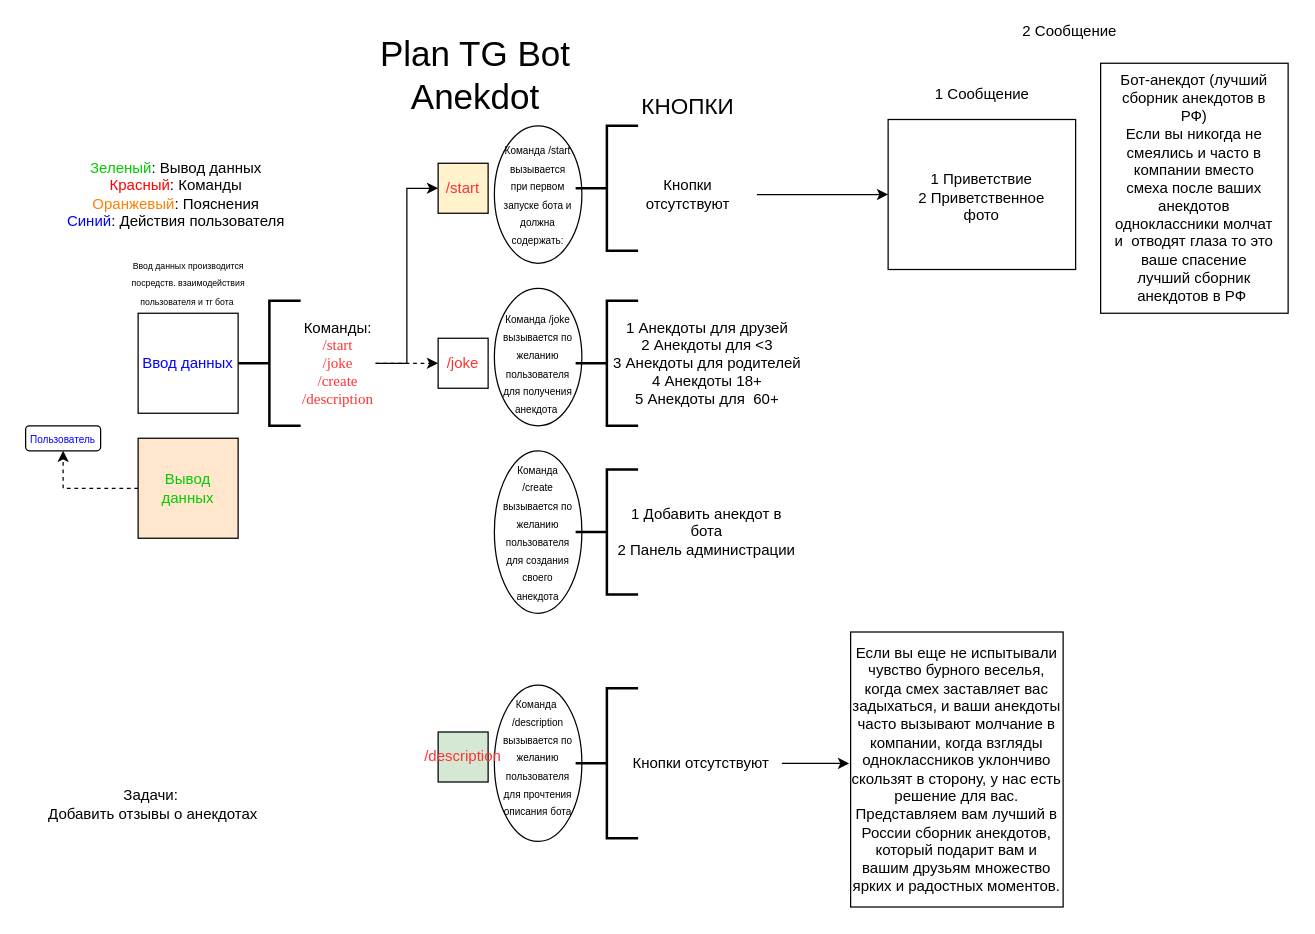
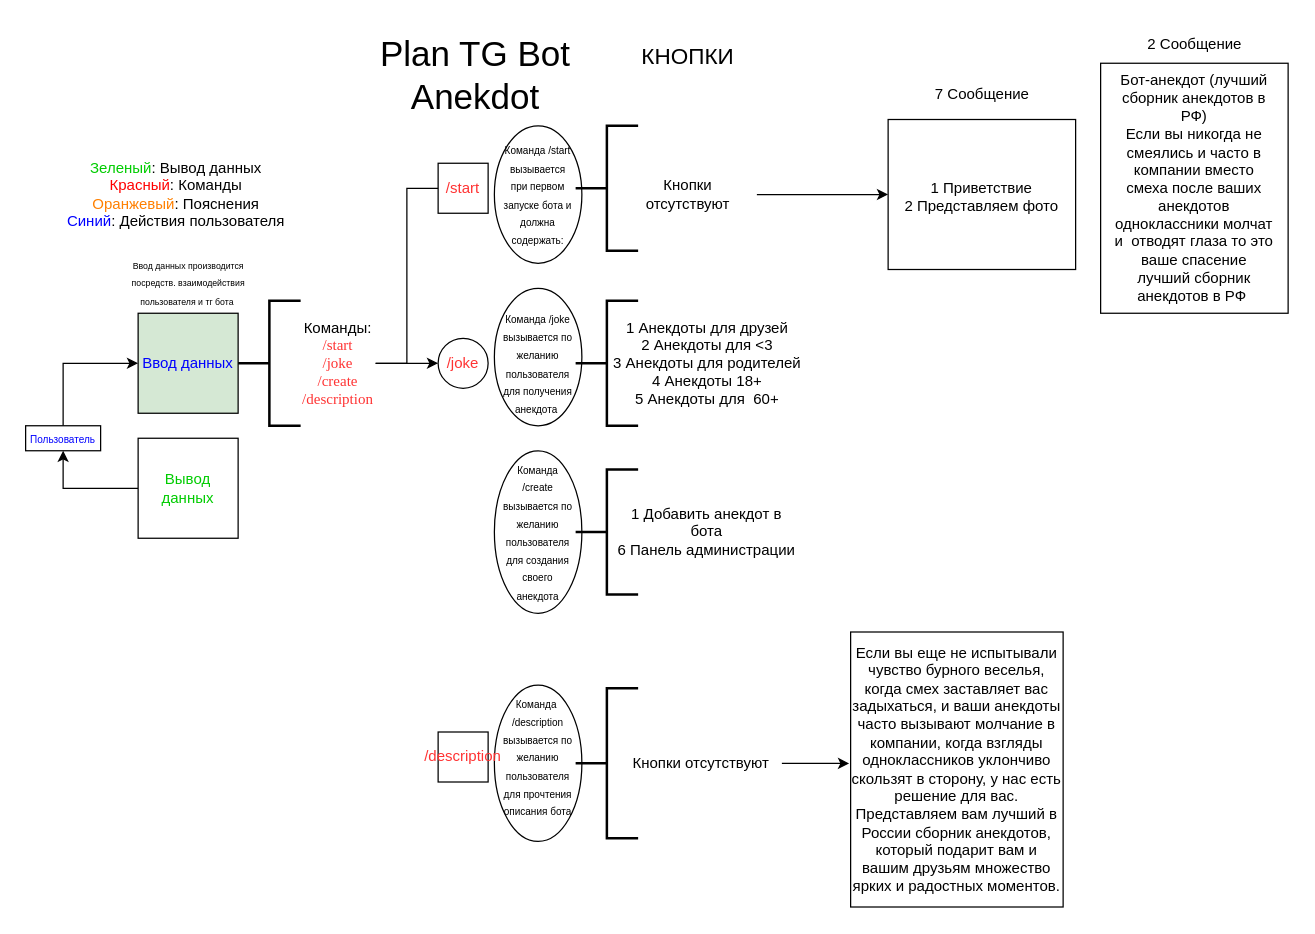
  <mxCell id="0" />
  <mxCell id="1" parent="0" />
  <mxCell id="2" value="" style="ellipse;whiteSpace=wrap;html=1;" parent="1" vertex="1"><mxGeometry x="395" y="100" width="70" height="110" as="geometry" /></mxCell>
  <mxCell id="3" value="" style="ellipse;whiteSpace=wrap;html=1;" parent="1" vertex="1"><mxGeometry x="395" y="230" width="70" height="110" as="geometry" /></mxCell>
  <mxCell id="4" value="" style="ellipse;whiteSpace=wrap;html=1;" parent="1" vertex="1"><mxGeometry x="395" y="547.5" width="70" height="125" as="geometry" /></mxCell>
  <mxCell id="5" value="" style="ellipse;whiteSpace=wrap;html=1;" parent="1" vertex="1"><mxGeometry x="395" y="360" width="70" height="130" as="geometry" /></mxCell>
  <mxCell id="6" value="&lt;font style=&quot;font-size: 28px;&quot;&gt;Plan TG Bot Anekdot&lt;/font&gt;" style="text;html=1;strokeColor=none;fillColor=none;align=center;verticalAlign=middle;whiteSpace=wrap;rounded=0;fontSize=13;" parent="1" vertex="1"><mxGeometry x="290" y="50" width="180" height="20" as="geometry" /></mxCell>
- <mxCell id="8" value="&lt;font color=&quot;#0000ff&quot; style=&quot;font-size: 8px;&quot;&gt;Пользователь&lt;/font&gt;" style="whiteSpace=wrap;html=1;rounded=1;" parent="1" vertex="1"><mxGeometry x="20" y="340" width="60" height="20" as="geometry" /></mxCell>
- <mxCell id="9" value="&lt;font color=&quot;#0000ff&quot;&gt;Ввод данных&lt;/font&gt;" style="whiteSpace=wrap;html=1;aspect=fixed;" parent="1" vertex="1"><mxGeometry x="110" y="250" width="80" height="80" as="geometry" /></mxCell>
+ <mxCell id="7" style="edgeStyle=orthogonalEdgeStyle;rounded=0;orthogonalLoop=1;jettySize=auto;html=1;entryX=0;entryY=0.5;entryDx=0;entryDy=0;exitX=0.5;exitY=0;exitDx=0;exitDy=0;" parent="1" source="8" target="9" edge="1"><mxGeometry relative="1" as="geometry" /></mxCell>
+ <mxCell id="8" value="&lt;font color=&quot;#0000ff&quot; style=&quot;font-size: 8px;&quot;&gt;Пользователь&lt;/font&gt;" style="rounded=0;whiteSpace=wrap;html=1;" parent="1" vertex="1"><mxGeometry x="20" y="340" width="60" height="20" as="geometry" /></mxCell>
+ <mxCell id="9" value="&lt;font color=&quot;#0000ff&quot;&gt;Ввод данных&lt;/font&gt;" style="whiteSpace=wrap;html=1;aspect=fixed;fillColor=#d5e8d4;" parent="1" vertex="1"><mxGeometry x="110" y="250" width="80" height="80" as="geometry" /></mxCell>
  <mxCell id="10" value="&lt;font style=&quot;font-size: 7px;&quot;&gt;Ввод данных производится посредств. взаимодействия пользователя и тг бота&amp;nbsp;&lt;/font&gt;" style="text;html=1;strokeColor=none;fillColor=none;align=center;verticalAlign=middle;whiteSpace=wrap;rounded=0;" parent="1" vertex="1"><mxGeometry x="97.5" y="210" width="105" height="30" as="geometry" /></mxCell>
- <mxCell id="11" style="edgeStyle=orthogonalEdgeStyle;rounded=0;orthogonalLoop=1;jettySize=auto;html=1;exitX=0;exitY=0.5;exitDx=0;exitDy=0;entryX=0.5;entryY=1;entryDx=0;entryDy=0;dashed=1;" parent="1" source="12" target="8" edge="1"><mxGeometry relative="1" as="geometry" /></mxCell>
- <mxCell id="12" value="&lt;font color=&quot;#00cc00&quot;&gt;Вывод данных&lt;/font&gt;" style="whiteSpace=wrap;html=1;aspect=fixed;fillColor=#ffe6cc;" parent="1" vertex="1"><mxGeometry x="110" y="350" width="80" height="80" as="geometry" /></mxCell>
+ <mxCell id="11" style="edgeStyle=orthogonalEdgeStyle;rounded=0;orthogonalLoop=1;jettySize=auto;html=1;exitX=0;exitY=0.5;exitDx=0;exitDy=0;entryX=0.5;entryY=1;entryDx=0;entryDy=0;" parent="1" source="12" target="8" edge="1"><mxGeometry relative="1" as="geometry" /></mxCell>
+ <mxCell id="12" value="&lt;font color=&quot;#00cc00&quot;&gt;Вывод данных&lt;/font&gt;" style="whiteSpace=wrap;html=1;aspect=fixed;" parent="1" vertex="1"><mxGeometry x="110" y="350" width="80" height="80" as="geometry" /></mxCell>
  <mxCell id="13" value="" style="strokeWidth=2;html=1;shape=mxgraph.flowchart.annotation_2;align=left;labelPosition=right;pointerEvents=1;" parent="1" vertex="1"><mxGeometry x="190" y="240" width="50" height="100" as="geometry" /></mxCell>
- <mxCell id="14" value="&lt;font color=&quot;#ff3333&quot;&gt;/start&lt;/font&gt;" style="rounded=0;whiteSpace=wrap;html=1;fillColor=#fff2cc;" parent="1" vertex="1"><mxGeometry x="350" y="130" width="40" height="40" as="geometry" /></mxCell>
+ <mxCell id="14" value="&lt;font color=&quot;#ff3333&quot;&gt;/start&lt;/font&gt;" style="rounded=0;whiteSpace=wrap;html=1;" parent="1" vertex="1"><mxGeometry x="350" y="130" width="40" height="40" as="geometry" /></mxCell>
  <mxCell id="15" value="&lt;font style=&quot;font-size: 8px;&quot;&gt;Команда /start вызывается при первом запуске бота и должна содержать:&lt;/font&gt;" style="text;html=1;strokeColor=none;fillColor=none;align=center;verticalAlign=middle;whiteSpace=wrap;rounded=0;" parent="1" vertex="1"><mxGeometry x="400" y="140" width="60" height="30" as="geometry" /></mxCell>
  <mxCell id="16" value="" style="strokeWidth=2;html=1;shape=mxgraph.flowchart.annotation_2;align=left;labelPosition=right;pointerEvents=1;" parent="1" vertex="1"><mxGeometry x="460" y="100" width="50" height="100" as="geometry" /></mxCell>
- <mxCell id="17" style="edgeStyle=orthogonalEdgeStyle;rounded=0;orthogonalLoop=1;jettySize=auto;html=1;entryX=0;entryY=0.5;entryDx=0;entryDy=0;" parent="1" source="19" target="14" edge="1"><mxGeometry relative="1" as="geometry" /></mxCell>
- <mxCell id="18" style="edgeStyle=orthogonalEdgeStyle;rounded=0;orthogonalLoop=1;jettySize=auto;html=1;dashed=1;" parent="1" source="19" target="20" edge="1"><mxGeometry relative="1" as="geometry"><mxPoint x="350" y="290" as="targetPoint" /></mxGeometry></mxCell>
+ <mxCell id="17" style="edgeStyle=orthogonalEdgeStyle;rounded=0;orthogonalLoop=1;jettySize=auto;html=1;entryX=0;entryY=0.5;entryDx=0;entryDy=0;endArrow=none;" parent="1" source="19" target="14" edge="1"><mxGeometry relative="1" as="geometry" /></mxCell>
+ <mxCell id="18" style="edgeStyle=orthogonalEdgeStyle;rounded=0;orthogonalLoop=1;jettySize=auto;html=1;" parent="1" source="19" target="20" edge="1"><mxGeometry relative="1" as="geometry"><mxPoint x="350" y="290" as="targetPoint" /></mxGeometry></mxCell>
  <mxCell id="19" value="Команды:&lt;br style=&quot;border-color: var(--border-color); color: rgb(255, 51, 51); font-family: &amp;quot;Comic Sans MS&amp;quot;; text-align: left;&quot;&gt;&lt;span style=&quot;color: rgb(255, 51, 51); font-family: &amp;quot;Comic Sans MS&amp;quot;; text-align: left;&quot;&gt;/start&lt;/span&gt;&lt;br style=&quot;border-color: var(--border-color); color: rgb(255, 51, 51); font-family: &amp;quot;Comic Sans MS&amp;quot;; text-align: left;&quot;&gt;&lt;span style=&quot;color: rgb(255, 51, 51); font-family: &amp;quot;Comic Sans MS&amp;quot;; text-align: left;&quot;&gt;/joke&lt;/span&gt;&lt;br style=&quot;border-color: var(--border-color); color: rgb(255, 51, 51); font-family: &amp;quot;Comic Sans MS&amp;quot;; text-align: left;&quot;&gt;&lt;span style=&quot;color: rgb(255, 51, 51); font-family: &amp;quot;Comic Sans MS&amp;quot;; text-align: left;&quot;&gt;/create&lt;/span&gt;&lt;br style=&quot;border-color: var(--border-color); color: rgb(255, 51, 51); font-family: &amp;quot;Comic Sans MS&amp;quot;; text-align: left;&quot;&gt;&lt;span style=&quot;color: rgb(255, 51, 51); font-family: &amp;quot;Comic Sans MS&amp;quot;; text-align: left;&quot;&gt;/description&lt;/span&gt;" style="text;html=1;strokeColor=none;fillColor=none;align=center;verticalAlign=middle;whiteSpace=wrap;rounded=0;" parent="1" vertex="1"><mxGeometry x="240" y="275" width="60" height="30" as="geometry" /></mxCell>
- <mxCell id="20" value="&lt;font color=&quot;#ff3333&quot;&gt;/joke&lt;/font&gt;" style="whiteSpace=wrap;html=1;aspect=fixed;" parent="1" vertex="1"><mxGeometry x="350" y="270" width="40" height="40" as="geometry" /></mxCell>
+ <mxCell id="20" value="&lt;font color=&quot;#ff3333&quot;&gt;/joke&lt;/font&gt;" style="ellipse;whiteSpace=wrap;html=1;aspect=fixed;" parent="1" vertex="1"><mxGeometry x="350" y="270" width="40" height="40" as="geometry" /></mxCell>
  <mxCell id="21" value="&lt;font color=&quot;#00cc00&quot;&gt;Зеленый&lt;/font&gt;: Вывод данных&lt;br&gt;&lt;font color=&quot;#ff0000&quot;&gt;Красный&lt;/font&gt;: Команды&lt;br&gt;&lt;font color=&quot;#ff8000&quot;&gt;Оранжевый&lt;/font&gt;: Пояснения&lt;br&gt;&lt;font color=&quot;#0000ff&quot;&gt;Синий&lt;/font&gt;: Действия пользователя" style="text;html=1;align=center;verticalAlign=middle;resizable=0;points=[];autosize=1;strokeColor=none;fillColor=none;" parent="1" vertex="1"><mxGeometry x="40" y="120" width="200" height="70" as="geometry" /></mxCell>
  <mxCell id="22" style="edgeStyle=orthogonalEdgeStyle;rounded=0;orthogonalLoop=1;jettySize=auto;html=1;" parent="1" source="23" target="29" edge="1"><mxGeometry relative="1" as="geometry"><mxPoint x="670" y="170" as="targetPoint" /></mxGeometry></mxCell>
  <mxCell id="23" value="Кнопки отсутствуют" style="text;html=1;strokeColor=none;fillColor=none;align=center;verticalAlign=middle;whiteSpace=wrap;rounded=0;" parent="1" vertex="1"><mxGeometry x="495" y="105" width="110" height="100" as="geometry" /></mxCell>
  <mxCell id="24" value="&lt;font style=&quot;font-size: 8px;&quot;&gt;Команда /joke вызывается по желанию пользователя для получения анекдота&amp;nbsp;&lt;/font&gt;" style="text;html=1;strokeColor=none;fillColor=none;align=center;verticalAlign=middle;whiteSpace=wrap;rounded=0;" parent="1" vertex="1"><mxGeometry x="400" y="272.5" width="60" height="35" as="geometry" /></mxCell>
  <mxCell id="25" value="" style="strokeWidth=2;html=1;shape=mxgraph.flowchart.annotation_2;align=left;labelPosition=right;pointerEvents=1;" parent="1" vertex="1"><mxGeometry x="460" y="240" width="50" height="100" as="geometry" /></mxCell>
  <mxCell id="26" value="1 Анекдоты для друзей&lt;br&gt;2 Анекдоты для &amp;lt;3&lt;br&gt;3 Анекдоты для родителей&lt;br&gt;4 Анекдоты 18+&lt;br&gt;5 Анекдоты для&amp;nbsp; 60+&lt;br&gt;" style="text;html=1;align=center;verticalAlign=middle;resizable=0;points=[];autosize=1;strokeColor=none;fillColor=none;" parent="1" vertex="1"><mxGeometry x="480" y="245" width="170" height="90" as="geometry" /></mxCell>
  <mxCell id="27" value="&lt;span style=&quot;font-size: 8px;&quot;&gt;Команда /create вызывается по желанию пользователя для создания своего анекдота&lt;/span&gt;" style="text;html=1;strokeColor=none;fillColor=none;align=center;verticalAlign=middle;whiteSpace=wrap;rounded=0;" parent="1" vertex="1"><mxGeometry x="400" y="407.5" width="60" height="35" as="geometry" /></mxCell>
  <mxCell id="28" value="" style="strokeWidth=2;html=1;shape=mxgraph.flowchart.annotation_2;align=left;labelPosition=right;pointerEvents=1;" parent="1" vertex="1"><mxGeometry x="460" y="375" width="50" height="100" as="geometry" /></mxCell>
  <mxCell id="29" value="" style="rounded=0;whiteSpace=wrap;html=1;" parent="1" vertex="1"><mxGeometry x="710" y="95" width="150" height="120" as="geometry" /></mxCell>
- <mxCell id="30" value="&lt;br style=&quot;border-color: var(--border-color);&quot;&gt;&lt;br&gt;1 Приветствие&lt;br style=&quot;border-color: var(--border-color);&quot;&gt;2 Приветственное фото&lt;br style=&quot;border-color: var(--border-color);&quot;&gt;&amp;nbsp;" style="text;html=1;strokeColor=none;fillColor=none;align=center;verticalAlign=middle;whiteSpace=wrap;rounded=0;" parent="1" vertex="1"><mxGeometry x="720" y="135" width="130" height="30" as="geometry" /></mxCell>
+ <mxCell id="30" value="&lt;br style=&quot;border-color: var(--border-color);&quot;&gt;&lt;br&gt;1 Приветствие&lt;br style=&quot;border-color: var(--border-color);&quot;&gt;2 Представляем фото&lt;br style=&quot;border-color: var(--border-color);&quot;&gt;&amp;nbsp;" style="text;html=1;strokeColor=none;fillColor=none;align=center;verticalAlign=middle;whiteSpace=wrap;rounded=0;" parent="1" vertex="1"><mxGeometry x="720" y="135" width="130" height="30" as="geometry" /></mxCell>
  <mxCell id="31" value="" style="rounded=0;whiteSpace=wrap;html=1;" parent="1" vertex="1"><mxGeometry x="880" y="50" width="150" height="200" as="geometry" /></mxCell>
  <mxCell id="32" value="Бот-анекдот (лучший сборник анекдотов в РФ)&lt;br style=&quot;border-color: var(--border-color);&quot;&gt;Если вы никогда не смеялись и часто в компании вместо смеха после ваших анекдотов одноклассники молчат и&amp;nbsp; отводят глаза то это ваше спасение лучший сборник анекдотов в РФ&amp;nbsp;" style="text;html=1;strokeColor=none;fillColor=none;align=center;verticalAlign=middle;whiteSpace=wrap;rounded=0;" parent="1" vertex="1"><mxGeometry x="890" y="135" width="130" height="30" as="geometry" /></mxCell>
- <mxCell id="33" value="&lt;span style=&quot;&quot;&gt;1 Сообщение&lt;/span&gt;" style="text;html=1;align=center;verticalAlign=middle;resizable=0;points=[];autosize=1;strokeColor=none;fillColor=none;" parent="1" vertex="1"><mxGeometry x="735" y="60" width="100" height="30" as="geometry" /></mxCell>
- <mxCell id="34" value="&lt;span style=&quot;&quot;&gt;2 Сообщение&lt;/span&gt;" style="text;html=1;align=center;verticalAlign=middle;resizable=0;points=[];autosize=1;strokeColor=none;fillColor=none;" parent="1" vertex="1"><mxGeometry x="805" y="10" width="100" height="30" as="geometry" /></mxCell>
+ <mxCell id="33" value="&lt;span style=&quot;&quot;&gt;7 Сообщение&lt;/span&gt;" style="text;html=1;align=center;verticalAlign=middle;resizable=0;points=[];autosize=1;strokeColor=none;fillColor=none;" parent="1" vertex="1"><mxGeometry x="735" y="60" width="100" height="30" as="geometry" /></mxCell>
+ <mxCell id="34" value="&lt;span style=&quot;&quot;&gt;2 Сообщение&lt;/span&gt;" style="text;html=1;align=center;verticalAlign=middle;resizable=0;points=[];autosize=1;strokeColor=none;fillColor=none;" parent="1" vertex="1"><mxGeometry x="905" y="20" width="100" height="30" as="geometry" /></mxCell>
  <mxCell id="35" value="&lt;font style=&quot;font-size: 8px;&quot;&gt;Команда&amp;nbsp;&lt;br&gt;/description&lt;br&gt;вызывается по желанию пользователя для прочтения описания бота&lt;/font&gt;" style="text;html=1;strokeColor=none;fillColor=none;align=center;verticalAlign=middle;whiteSpace=wrap;rounded=0;" parent="1" vertex="1"><mxGeometry x="400" y="590" width="60" height="30" as="geometry" /></mxCell>
- <mxCell id="36" value="&lt;font color=&quot;#ff3333&quot;&gt;/description&lt;br&gt;&lt;/font&gt;" style="whiteSpace=wrap;html=1;aspect=fixed;fillColor=#d5e8d4;" parent="1" vertex="1"><mxGeometry x="350" y="585" width="40" height="40" as="geometry" /></mxCell>
- <mxCell id="37" value="1 Добавить анекдот в бота&lt;br&gt;2 Панель администрации" style="text;html=1;strokeColor=none;fillColor=none;align=center;verticalAlign=middle;whiteSpace=wrap;rounded=0;" parent="1" vertex="1"><mxGeometry x="490" y="410" width="150" height="30" as="geometry" /></mxCell>
- <mxCell id="38" value="&lt;font style=&quot;font-size: 18px;&quot;&gt;КНОПКИ&lt;/font&gt;" style="text;html=1;strokeColor=none;fillColor=none;align=center;verticalAlign=middle;whiteSpace=wrap;rounded=0;" parent="1" vertex="1"><mxGeometry x="520" y="70" width="60" height="30" as="geometry" /></mxCell>
+ <mxCell id="36" value="&lt;font color=&quot;#ff3333&quot;&gt;/description&lt;br&gt;&lt;/font&gt;" style="whiteSpace=wrap;html=1;aspect=fixed;" parent="1" vertex="1"><mxGeometry x="350" y="585" width="40" height="40" as="geometry" /></mxCell>
+ <mxCell id="37" value="1 Добавить анекдот в бота&lt;br&gt;6 Панель администрации" style="text;html=1;strokeColor=none;fillColor=none;align=center;verticalAlign=middle;whiteSpace=wrap;rounded=0;" parent="1" vertex="1"><mxGeometry x="490" y="410" width="150" height="30" as="geometry" /></mxCell>
+ <mxCell id="38" value="&lt;font style=&quot;font-size: 18px;&quot;&gt;КНОПКИ&lt;/font&gt;" style="text;html=1;strokeColor=none;fillColor=none;align=center;verticalAlign=middle;whiteSpace=wrap;rounded=0;" parent="1" vertex="1"><mxGeometry x="520" y="30" width="60" height="30" as="geometry" /></mxCell>
  <mxCell id="39" value="" style="rounded=0;whiteSpace=wrap;html=1;" parent="1" vertex="1"><mxGeometry x="680" y="505" width="170" height="220" as="geometry" /></mxCell>
  <mxCell id="40" value="Если вы еще не испытывали чувство бурного веселья, когда смех заставляет вас задыхаться, и ваши анекдоты часто вызывают молчание в компании, когда взгляды одноклассников уклончиво скользят в сторону, у нас есть решение для вас. Представляем вам лучший в России сборник анекдотов, который подарит вам и вашим друзьям множество ярких и радостных моментов." style="text;html=1;strokeColor=none;fillColor=none;align=center;verticalAlign=middle;whiteSpace=wrap;rounded=0;" parent="1" vertex="1"><mxGeometry x="680" y="600" width="170" height="30" as="geometry" /></mxCell>
  <mxCell id="41" value="" style="strokeWidth=2;html=1;shape=mxgraph.flowchart.annotation_2;align=left;labelPosition=right;pointerEvents=1;" parent="1" vertex="1"><mxGeometry x="460" y="550" width="50" height="120" as="geometry" /></mxCell>
  <mxCell id="42" style="edgeStyle=orthogonalEdgeStyle;rounded=0;orthogonalLoop=1;jettySize=auto;html=1;entryX=-0.007;entryY=0.478;entryDx=0;entryDy=0;entryPerimeter=0;" parent="1" source="43" target="39" edge="1"><mxGeometry relative="1" as="geometry" /></mxCell>
  <mxCell id="43" value="Кнопки отсутствуют" style="text;html=1;align=center;verticalAlign=middle;resizable=0;points=[];autosize=1;strokeColor=none;fillColor=none;" parent="1" vertex="1"><mxGeometry x="495" y="595" width="130" height="30" as="geometry" /></mxCell>
- <mxCell id="44" value="Задачи:&lt;br&gt;&amp;nbsp;Добавить отзывы о анекдотах" style="text;html=1;align=center;verticalAlign=middle;resizable=0;points=[];autosize=1;strokeColor=none;fillColor=none;" parent="1" vertex="1"><mxGeometry x="25" y="623" width="190" height="40" as="geometry" /></mxCell>
